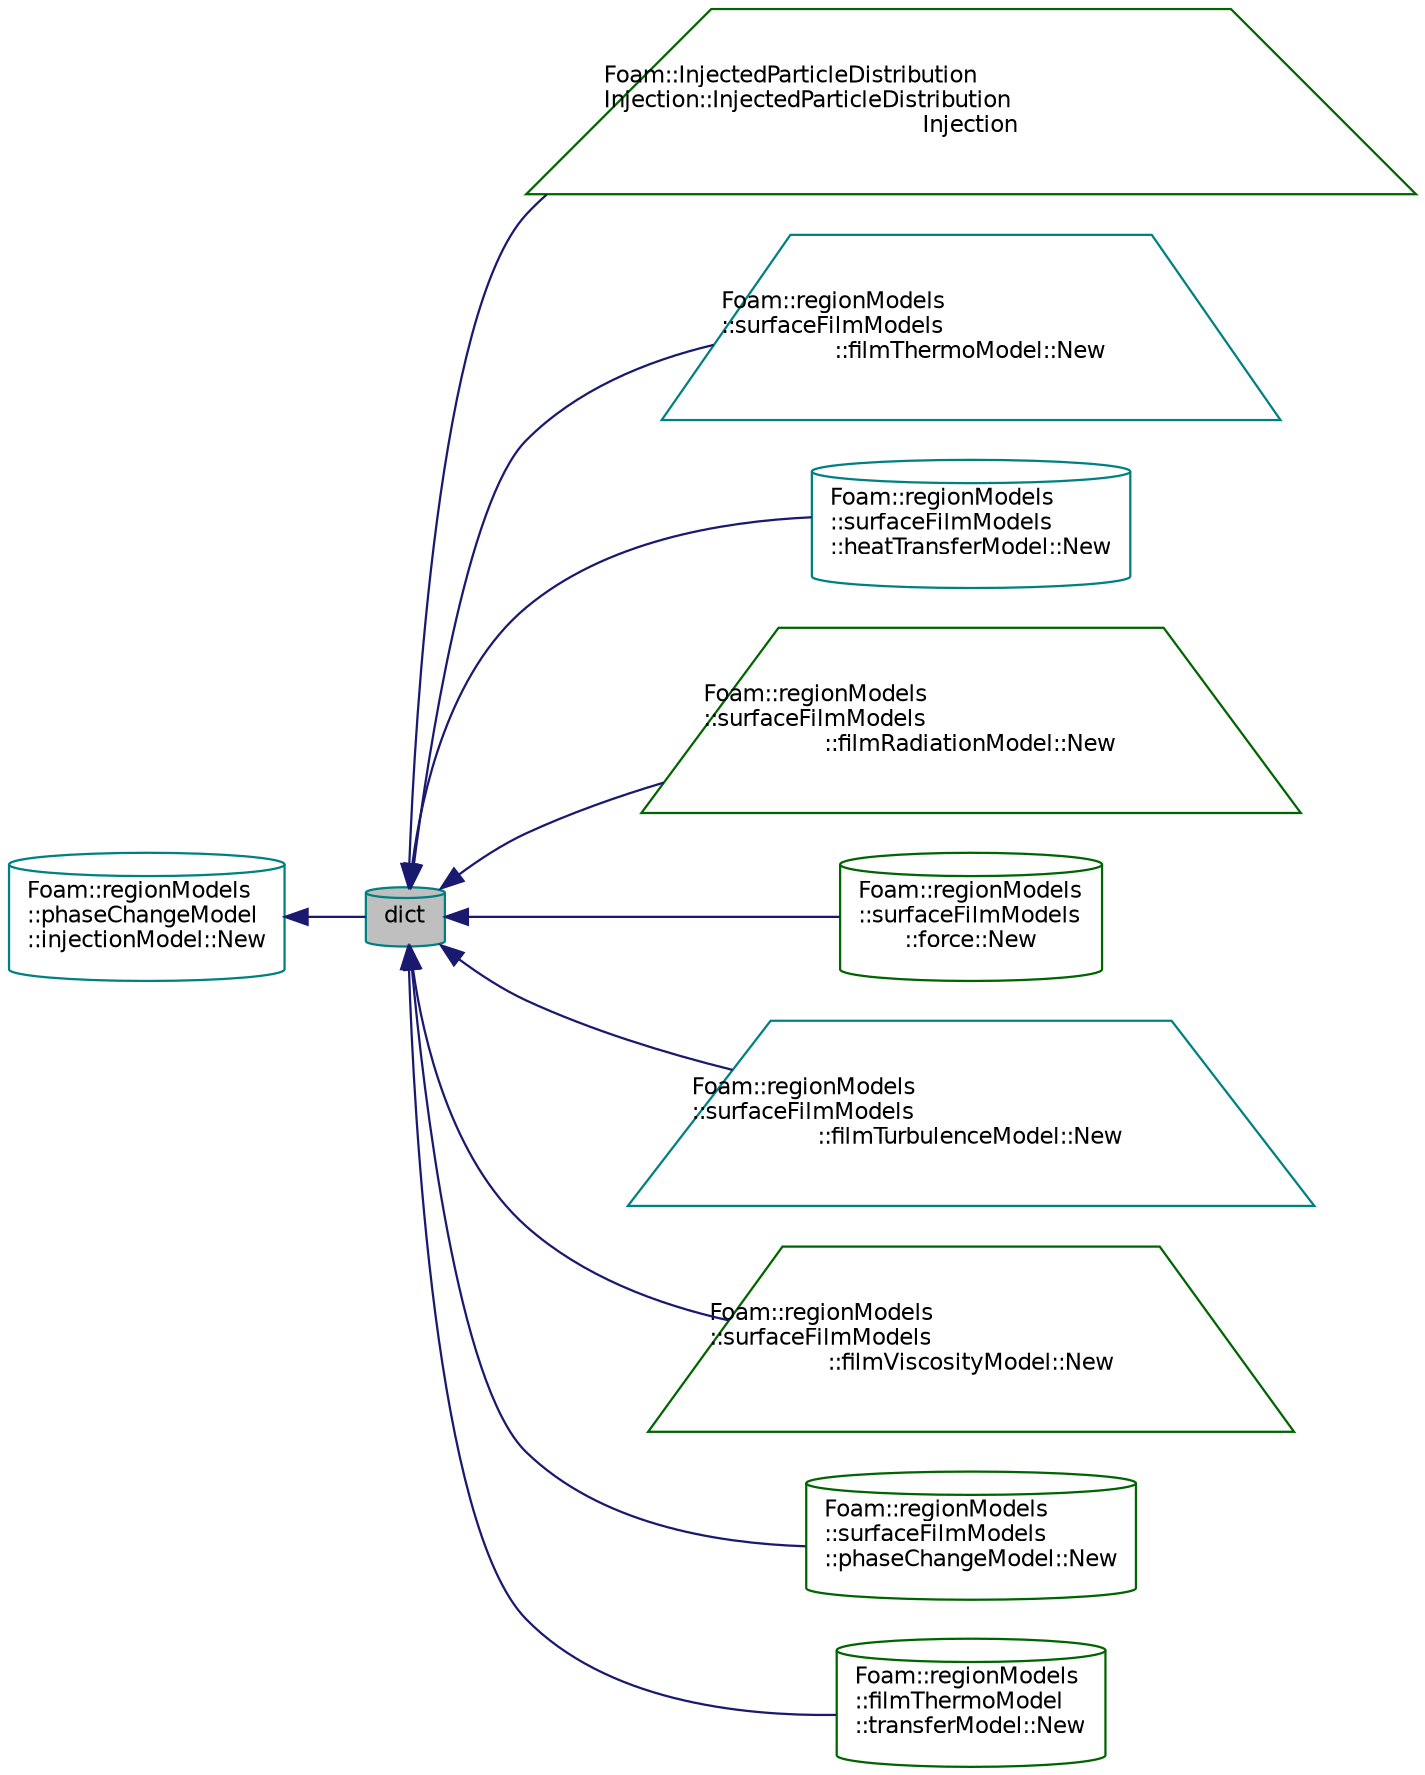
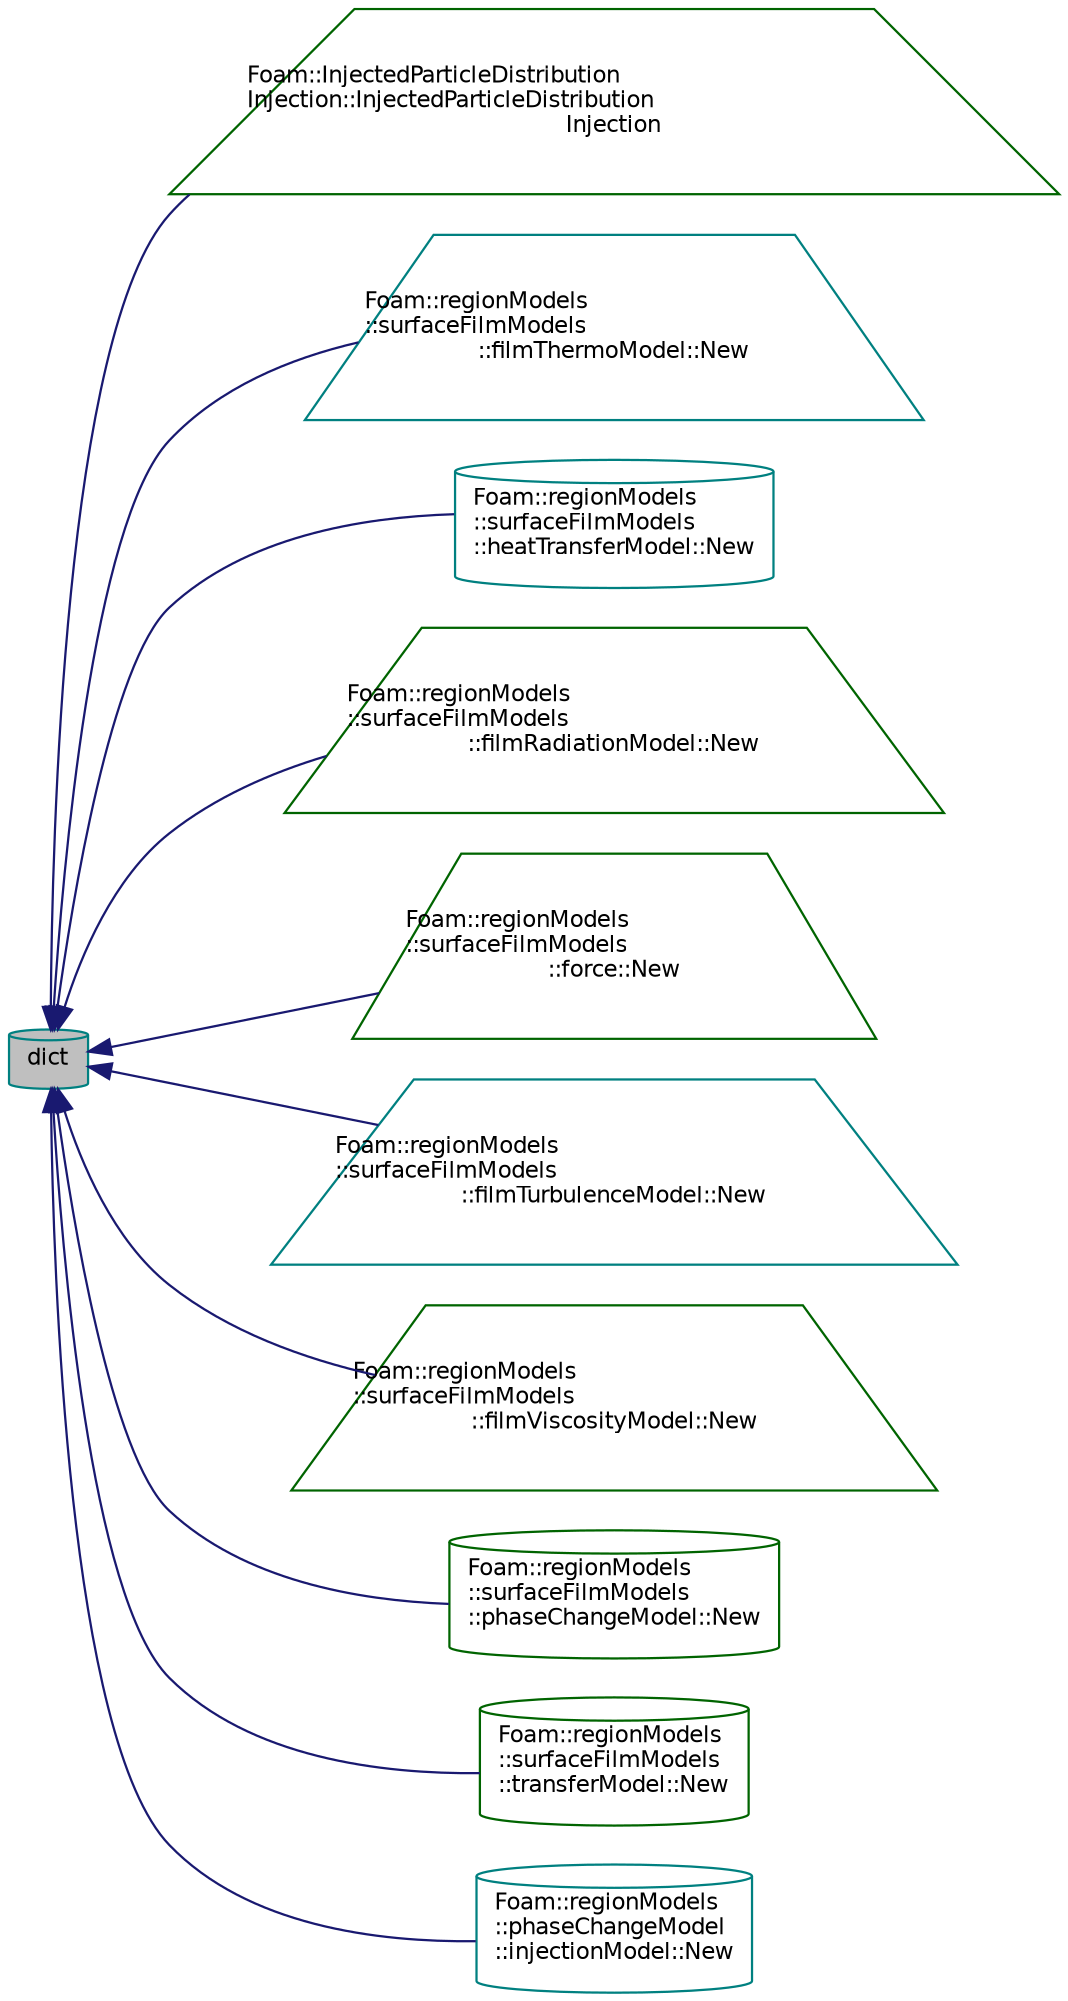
  digraph {
    rankdir=LR
    node [color=darkgreen fontname=Helvetica fontsize=10 shape=cylinder]
    edge [color=midnightblue dir=back fontname=Helvetica fontsize=10 labelfontname=Helvetica labelfontsize=10 style=solid]
    n1 [color=teal fillcolor=grey75 fontcolor=black height=0.2 label=dict style=filled width=0.4]
    n2 [height=0.2 label="Foam::InjectedParticleDistribution\lInjection::InjectedParticleDistribution\lInjection" shape=trapezium width=0.4]
    n3 [color=teal height=0.2 label="Foam::regionModels\l::surfaceFilmModels\l::filmThermoModel::New" shape=trapezium width=0.4]
    n4 [color=teal height=0.2 label="Foam::regionModels\l::surfaceFilmModels\l::heatTransferModel::New" width=0.4]
    n5 [height=0.2 label="Foam::regionModels\l::surfaceFilmModels\l::filmRadiationModel::New" shape=trapezium width=0.4]
-   n6 [height=0.2 label="Foam::regionModels\l::surfaceFilmModels\l::force::New" width=0.4]
+   n6 [height=0.2 label="Foam::regionModels\l::surfaceFilmModels\l::force::New" shape=trapezium width=0.4]
    n7 [color=teal height=0.2 label="Foam::regionModels\l::surfaceFilmModels\l::filmTurbulenceModel::New" shape=trapezium width=0.4]
    n8 [height=0.2 label="Foam::regionModels\l::surfaceFilmModels\l::filmViscosityModel::New" shape=trapezium width=0.4]
    n9 [height=0.2 label="Foam::regionModels\l::surfaceFilmModels\l::phaseChangeModel::New" width=0.4]
-   n10 [height=0.2 label="Foam::regionModels\l::filmThermoModel\l::transferModel::New" width=0.4]
+   n10 [height=0.2 label="Foam::regionModels\l::surfaceFilmModels\l::transferModel::New" width=0.4]
    n11 [color=teal height=0.2 label="Foam::regionModels\l::phaseChangeModel\l::injectionModel::New" width=0.4]
    n1 -> n2
    n1 -> n3
    n1 -> n4
    n1 -> n5
    n1 -> n6
    n1 -> n7
    n1 -> n8
    n1 -> n9
    n1 -> n10
-   n11 -> n1
+   n1 -> n11
  }
